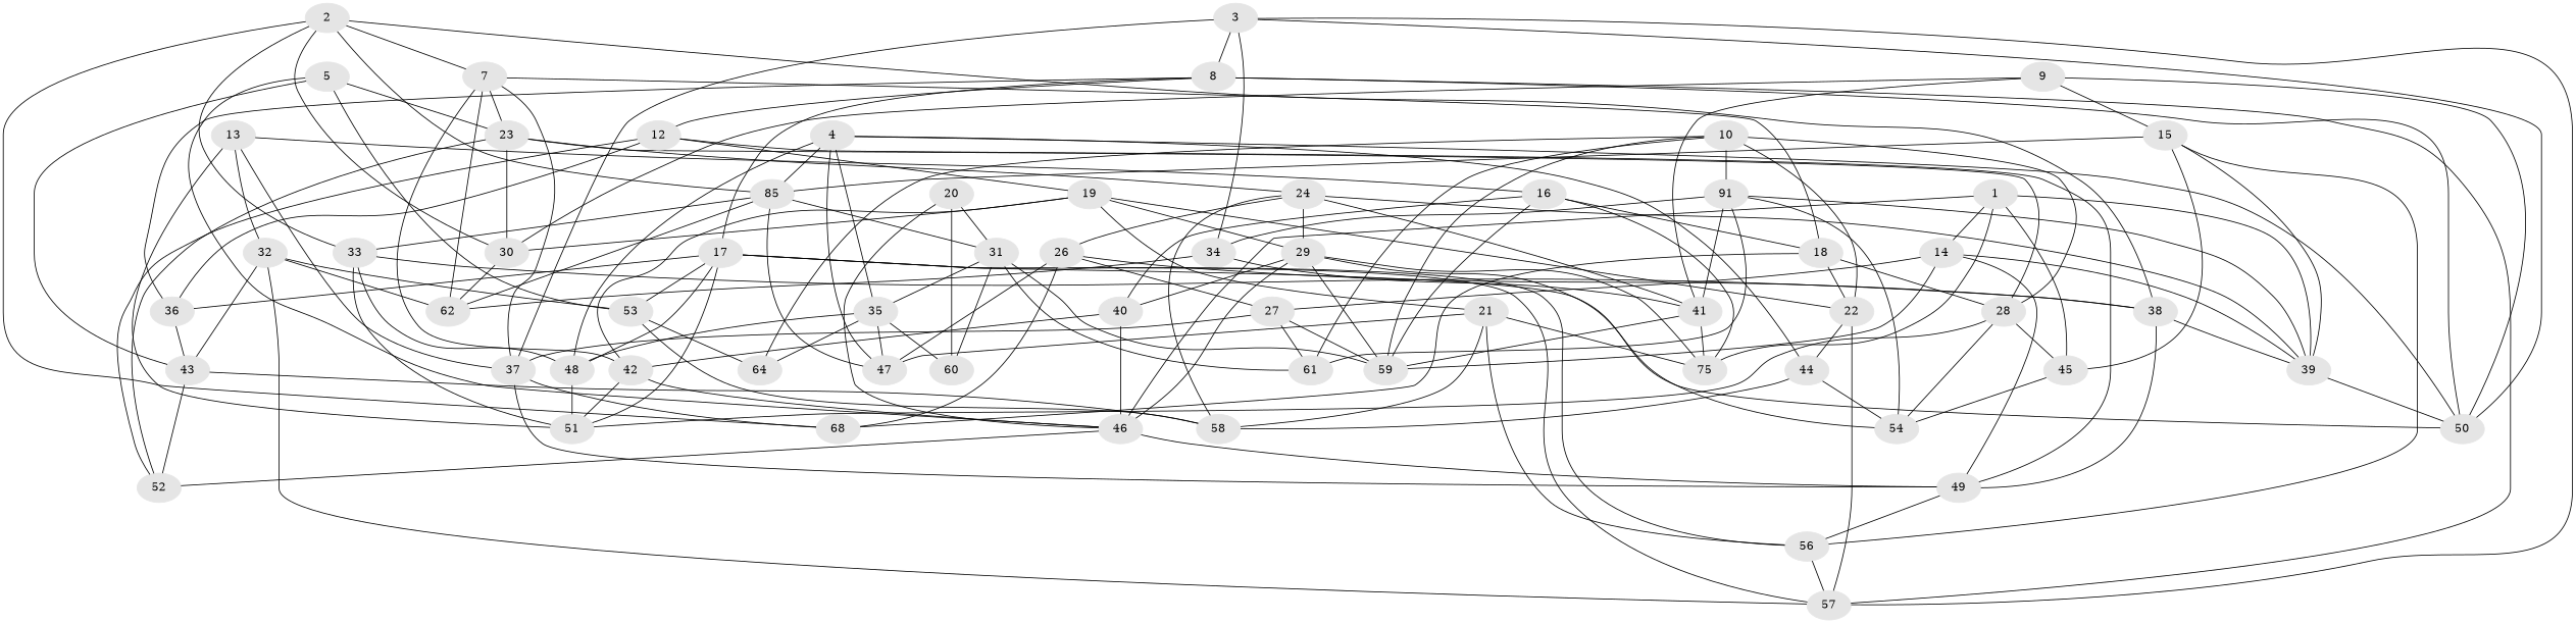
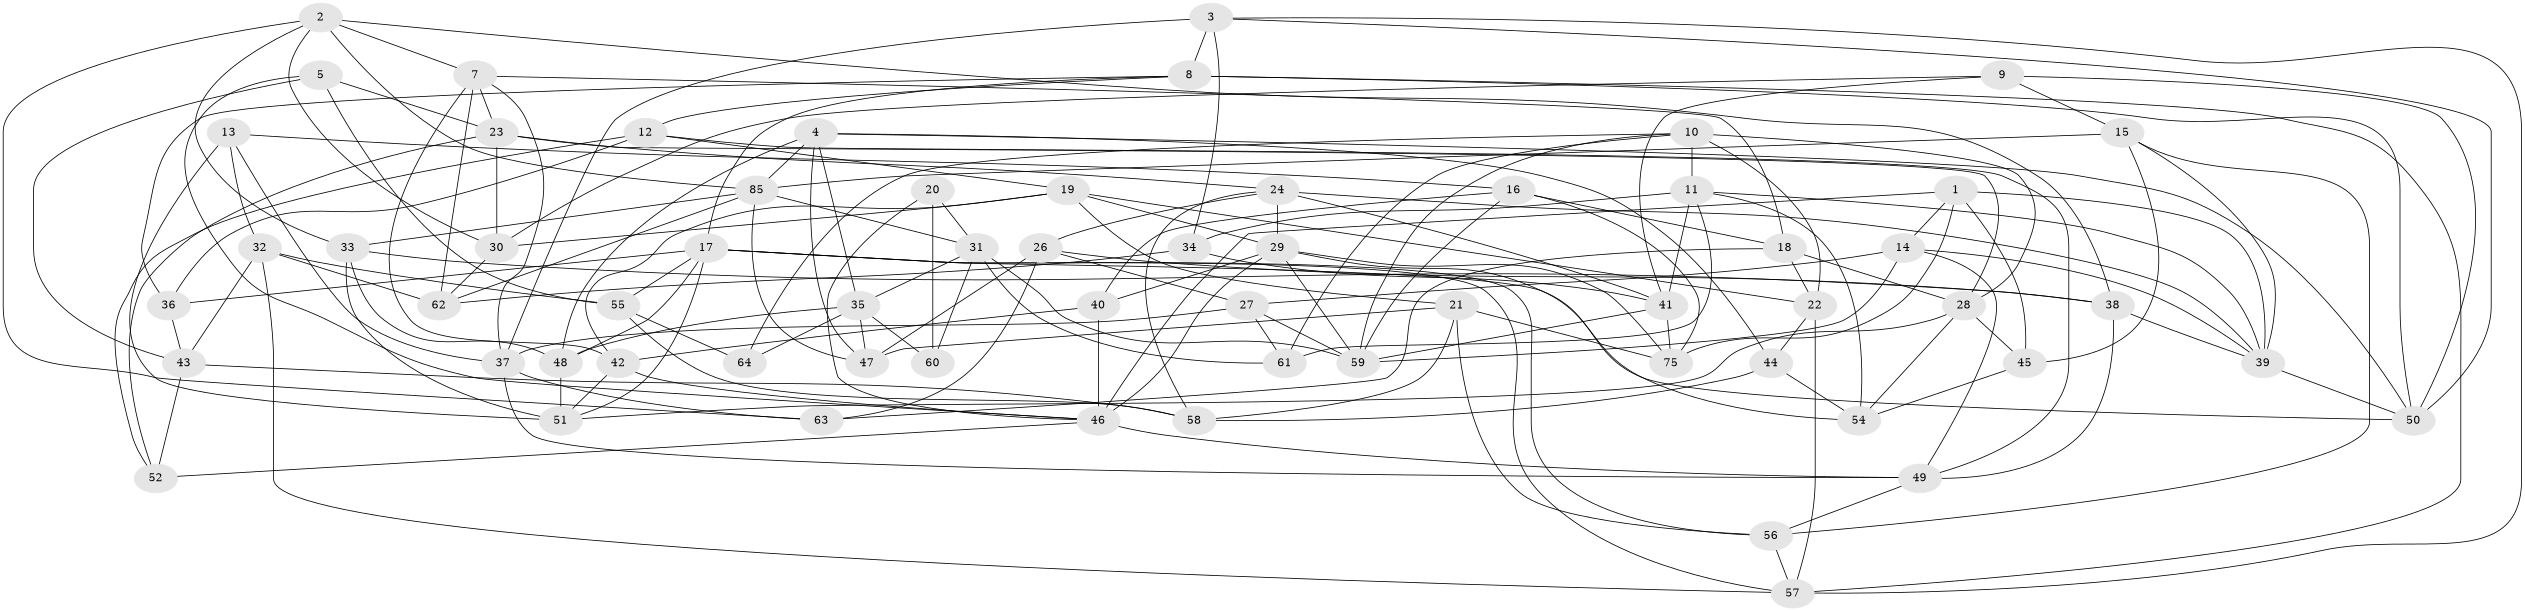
  graph {
    node [color=gray90 style=filled]
    edge [weight=1.0]
    1
    14
    39
    45
    46
    n6 [label=75]
    59
    49
    27
    50
    54
    52
    2
    7
    n15 [label=85]
    30
    33
    38
-   63 [label=68]
+   63
    37
    23
    18
    42
    62
    47
    31
    48
    51
    3
    8
    34
    57
    12
    17
    36
    41
    4
    35
    44
    60
    64
    58
    5
    43
-   53
+   53 [label=55]
    28
    24
    32
    22
    19
    56
    9
    15
    10
-   11 [label=91]
+   11
    61
    21
    29
    13
    16
    40
    20
    26
    1 -- 14
    1 -- 39 [weight=2.0]
    1 -- 45
    1 -- 46
    1 -- n6
    14 -- 39
    14 -- 59 [weight=2.0]
    14 -- 49
    14 -- 27
    39 -- 50
    45 -- 54
    46 -- 49
    46 -- 52
    49 -- 56 [weight=2.0]
    27 -- 59
    27 -- 37
    27 -- 61
    2 -- 7
    2 -- n15
    2 -- 30
    2 -- 33
    2 -- 38
    2 -- 63
    7 -- 37
    7 -- 23
    7 -- 18
    7 -- 42
    7 -- 62
    n15 -- 33
    n15 -- 62
    n15 -- 47
    n15 -- 31
    30 -- 62
    33 -- 38 [weight=2.0]
    33 -- 48
    33 -- 51
    38 -- 39
    38 -- 49
    37 -- 49
    37 -- 63
    23 -- 52
    23 -- 30
    23 -- 28
    23 -- 24
    18 -- 63
    18 -- 28
    18 -- 22 [weight=2.0]
    42 -- 46
    42 -- 51
    31 -- 59
    31 -- 35
    31 -- 60
    31 -- 61
    48 -- 51 [weight=2.0]
    3 -- 50
    3 -- 37 [weight=2.0]
    3 -- 8
    3 -- 34
    3 -- 57
    8 -- 50
    8 -- 57
    8 -- 12
    8 -- 17
    8 -- 36
    34 -- 62
    34 -- 41
    12 -- 49 [weight=2.0]
    12 -- 52
    12 -- 36
    12 -- 19
    17 -- 50
    17 -- 48
    17 -- 51
    17 -- 57
    17 -- 36
    17 -- 53
    17 -- 56
    36 -- 43
    41 -- n6
    41 -- 59
    4 -- 50
    4 -- n15
    4 -- 47
    4 -- 48
    4 -- 35
    4 -- 44
    35 -- 47
    35 -- 48
    35 -- 60
    35 -- 64
    44 -- 54
    44 -- 58
    5 -- 46
    5 -- 23
    5 -- 43
    5 -- 53
    43 -- 52
    43 -- 58 [weight=2.0]
    53 -- 64 [weight=2.0]
    53 -- 58
    28 -- 45
    28 -- 54
    28 -- 51
    24 -- 39
    24 -- 41
    24 -- 58
    24 -- 29
    24 -- 26
    32 -- 62
    32 -- 57
    32 -- 43
    32 -- 53
    22 -- 57
    22 -- 44
    19 -- 30
    19 -- 42
    19 -- 22
    19 -- 21
    19 -- 29
    56 -- 57
    9 -- 50
    9 -- 30
    9 -- 41
    9 -- 15
    15 -- 39
    15 -- 45
    15 -- n15 [weight=2.0]
    15 -- 56
    10 -- 59
    10 -- 64
    10 -- 28
    10 -- 22
    10 -- 11
    10 -- 61
    11 -- 39
    11 -- 54
    11 -- 34
    11 -- 41
    11 -- 61
    21 -- n6
    21 -- 47 [weight=2.0]
    21 -- 58
    21 -- 56
    29 -- 46 [weight=2.0]
    29 -- n6
    29 -- 59
    29 -- 54
    29 -- 40
    13 -- 37 [weight=2.0]
    13 -- 51 [weight=2.0]
    13 -- 32
    13 -- 16
    16 -- n6 [weight=2.0]
    16 -- 59
    16 -- 18
    16 -- 40
    40 -- 46
    40 -- 42
    20 -- 46
    20 -- 31
    20 -- 60 [weight=2.0]
    26 -- 27 [weight=2.0]
    26 -- 38
    26 -- 63
    26 -- 47
  }
